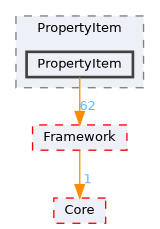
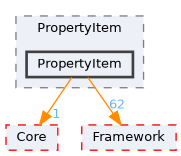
  digraph {
    compound=true
    node [color=red fillcolor="#edf0f7" fontname=Helvetica fontsize=10 shape=box style="filled,dashed"]
    edge [color=darkorange fontcolor=steelblue1 fontname=Helvetica fontsize=10 labeldistance=1.5 labelfontname=Helvetica labelfontsize=10 style=solid]
    n1 [color=grey25 height=0.2 label=PropertyItem style="filled,bold" width=0.4]
    n2 [height=0.2 label=Core width=0.4]
    n3 [height=0.2 label=Framework width=0.4]
    subgraph cluster_1 {
      bgcolor="#edf0f7"
      fontname=Helvetica
      fontsize=10
      label=PropertyItem
      pencolor=grey50
      style="filled,dashed"
      n1
    }
-   n3 -> n2 [headlabel=1]
+   n1 -> n2 [headlabel=1]
    n1 -> n3 [headlabel=62]
  }
